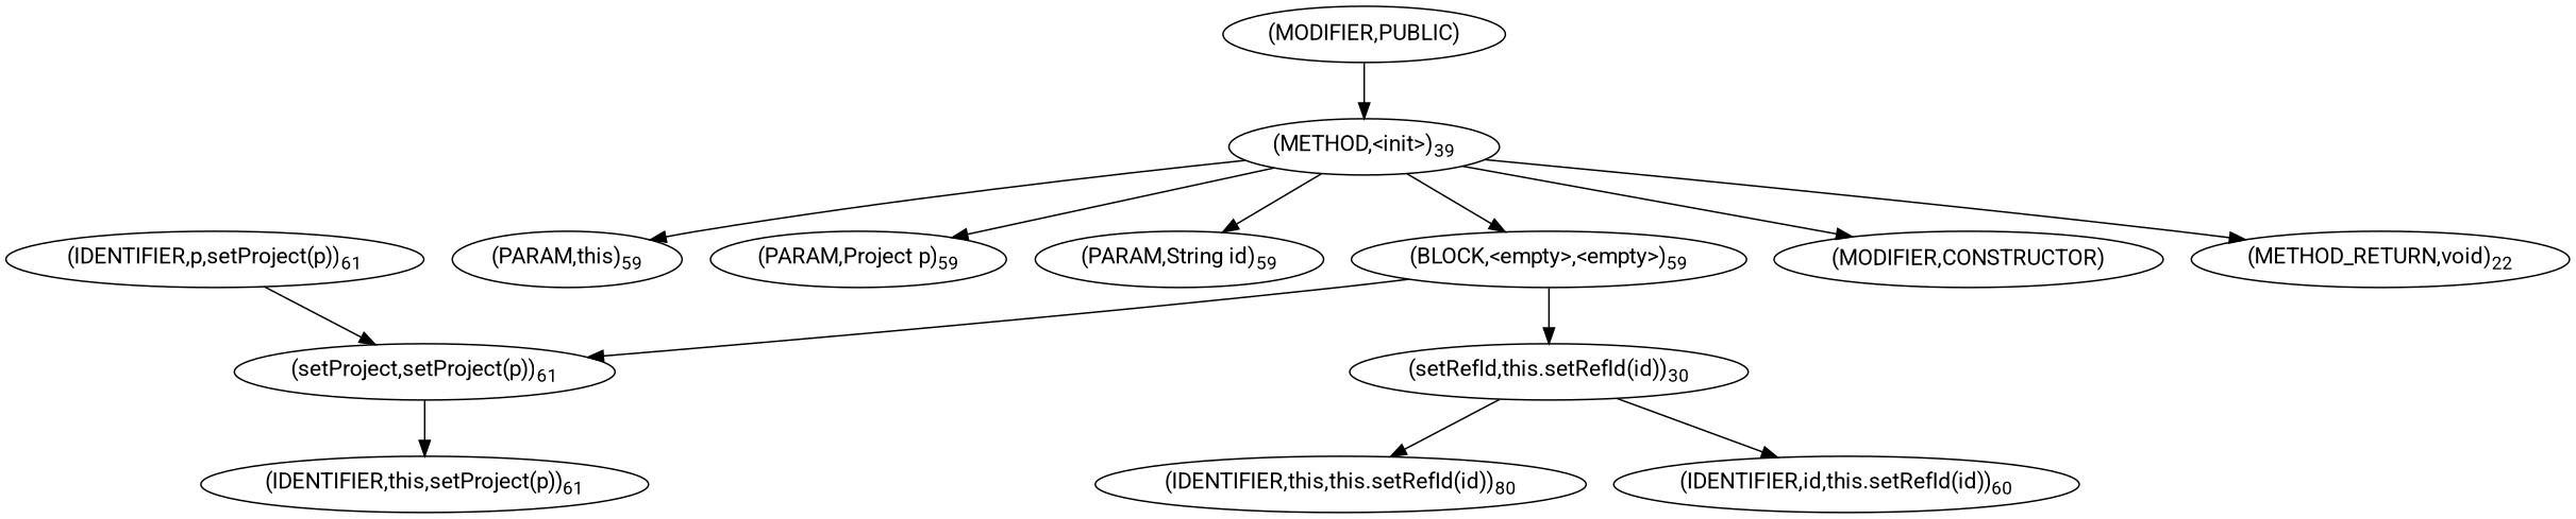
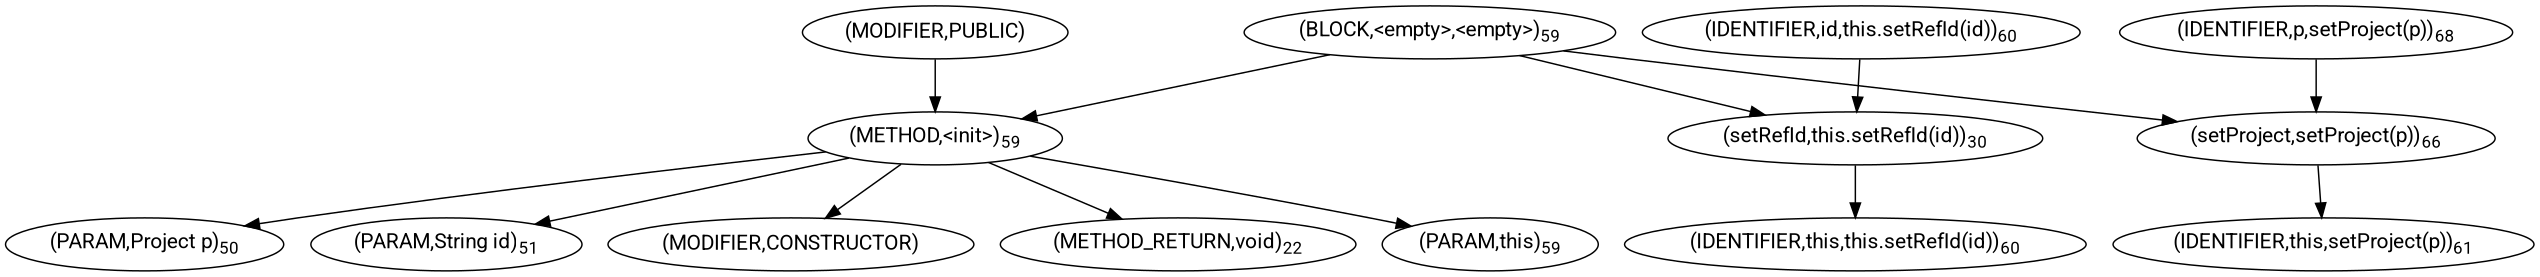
  digraph {
    fontname=Roboto
    node [fontname=Roboto]
    edge [fontname=Roboto]
-   n1 [label=<(METHOD,&lt;init&gt;)<SUB>39</SUB>>]
+   n1 [label=<(METHOD,&lt;init&gt;)<SUB>59</SUB>>]
    n2 [label=<(PARAM,this)<SUB>59</SUB>>]
-   n3 [label=<(PARAM,Project p)<SUB>59</SUB>>]
-   n4 [label=<(PARAM,String id)<SUB>59</SUB>>]
+   n3 [label=<(PARAM,Project p)<SUB>50</SUB>>]
+   n4 [label=<(PARAM,String id)<SUB>51</SUB>>]
    n5 [label=<(BLOCK,&lt;empty&gt;,&lt;empty&gt;)<SUB>59</SUB>>]
    n6 [label=<(MODIFIER,CONSTRUCTOR)>]
    n7 [label=<(METHOD_RETURN,void)<SUB>22</SUB>>]
    n8 [label=<(setRefId,this.setRefId(id))<SUB>30</SUB>>]
-   n9 [label=<(setProject,setProject(p))<SUB>61</SUB>>]
+   n9 [label=<(setProject,setProject(p))<SUB>66</SUB>>]
    n10 [label=<(MODIFIER,PUBLIC)>]
-   n11 [label=<(IDENTIFIER,this,this.setRefId(id))<SUB>80</SUB>>]
+   n11 [label=<(IDENTIFIER,this,this.setRefId(id))<SUB>60</SUB>>]
    n12 [label=<(IDENTIFIER,id,this.setRefId(id))<SUB>60</SUB>>]
    n13 [label=<(IDENTIFIER,this,setProject(p))<SUB>61</SUB>>]
-   n14 [label=<(IDENTIFIER,p,setProject(p))<SUB>61</SUB>>]
+   n14 [label=<(IDENTIFIER,p,setProject(p))<SUB>68</SUB>>]
    n1 -> n2
    n1 -> n3
    n1 -> n4
-   n1 -> n5
+   n5 -> n1
    n1 -> n6
    n1 -> n7
    n5 -> n8
    n5 -> n9
    n8 -> n11
-   n8 -> n12
+   n12 -> n8
    n9 -> n13
    n10 -> n1
    n14 -> n9
  }
